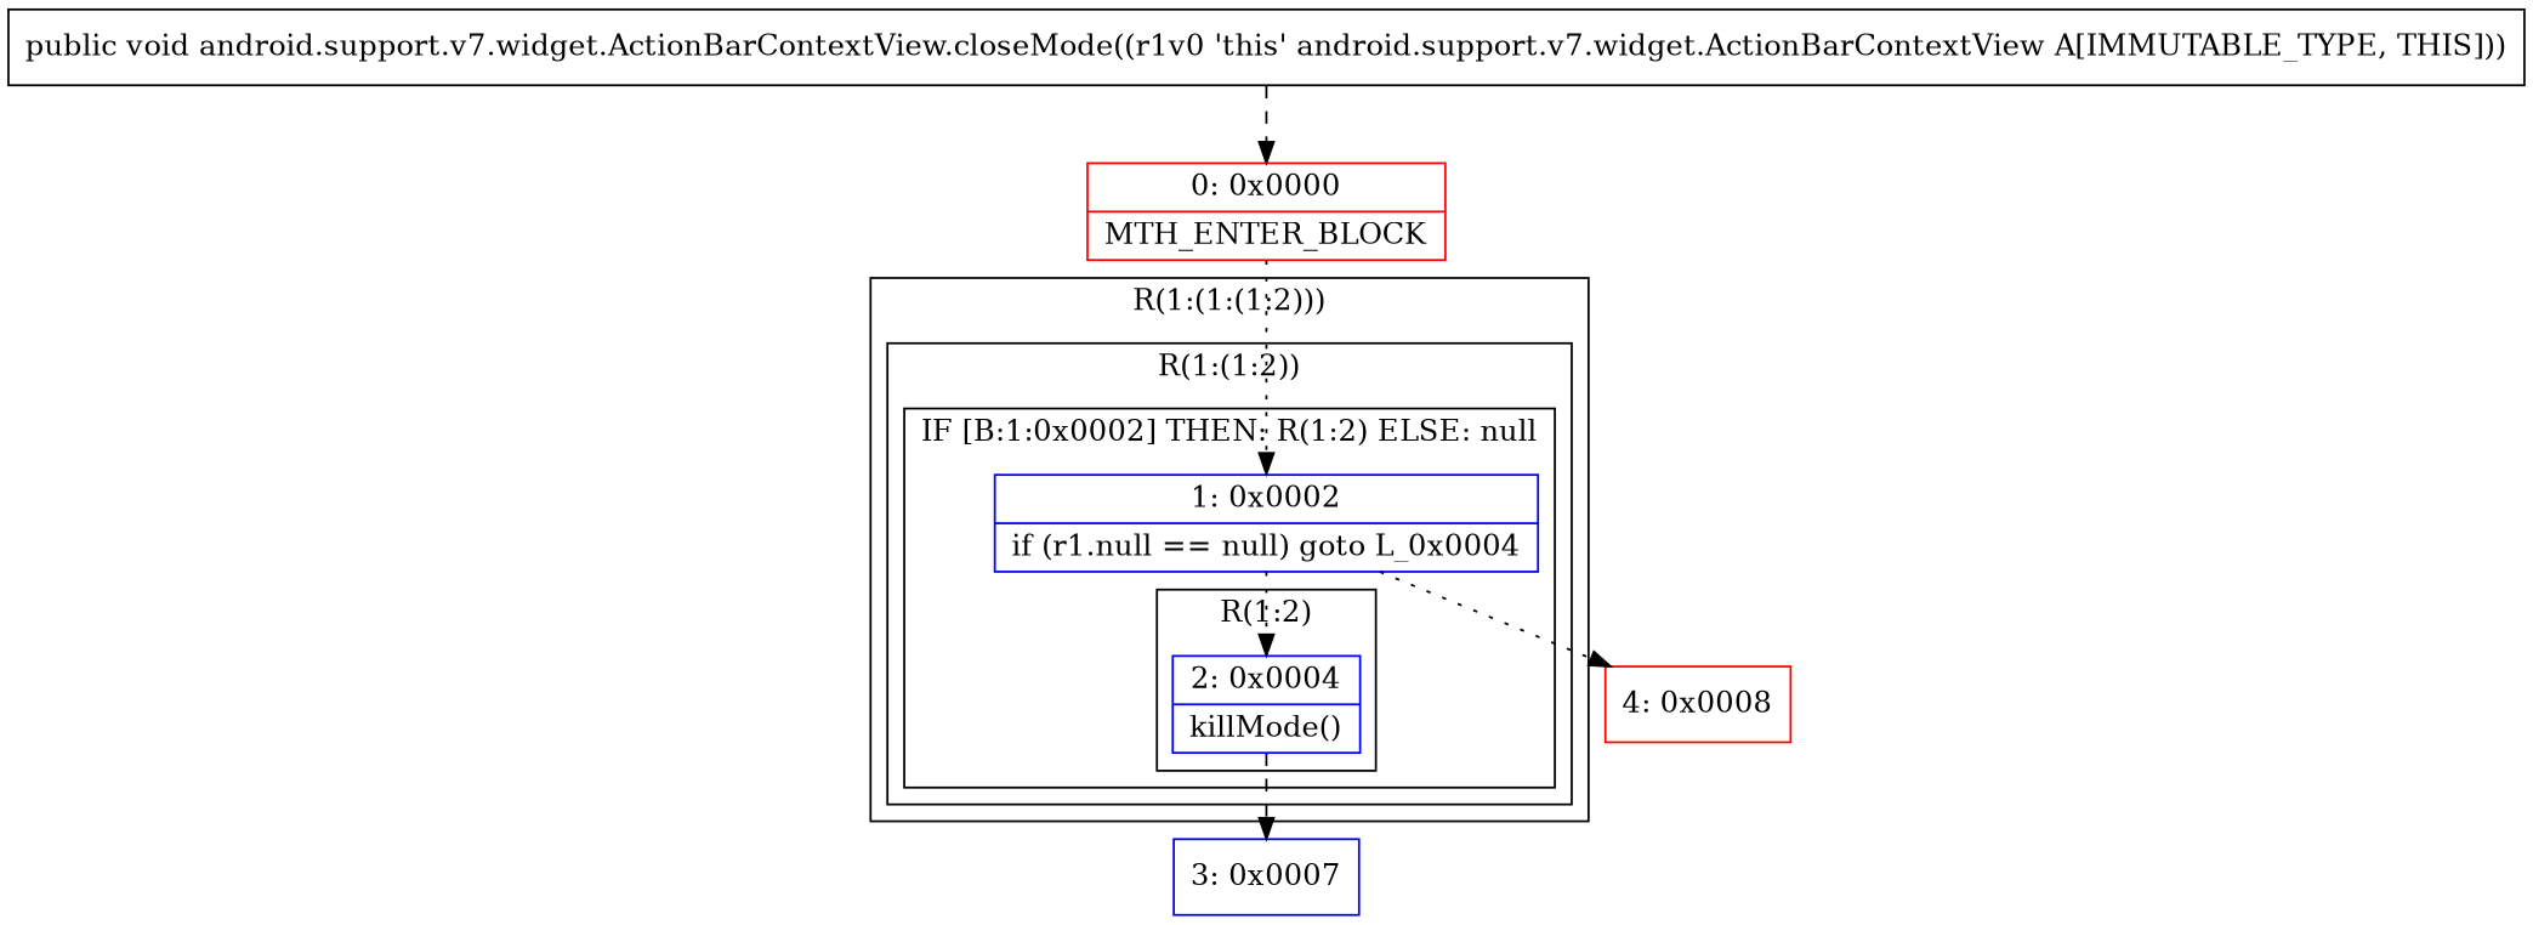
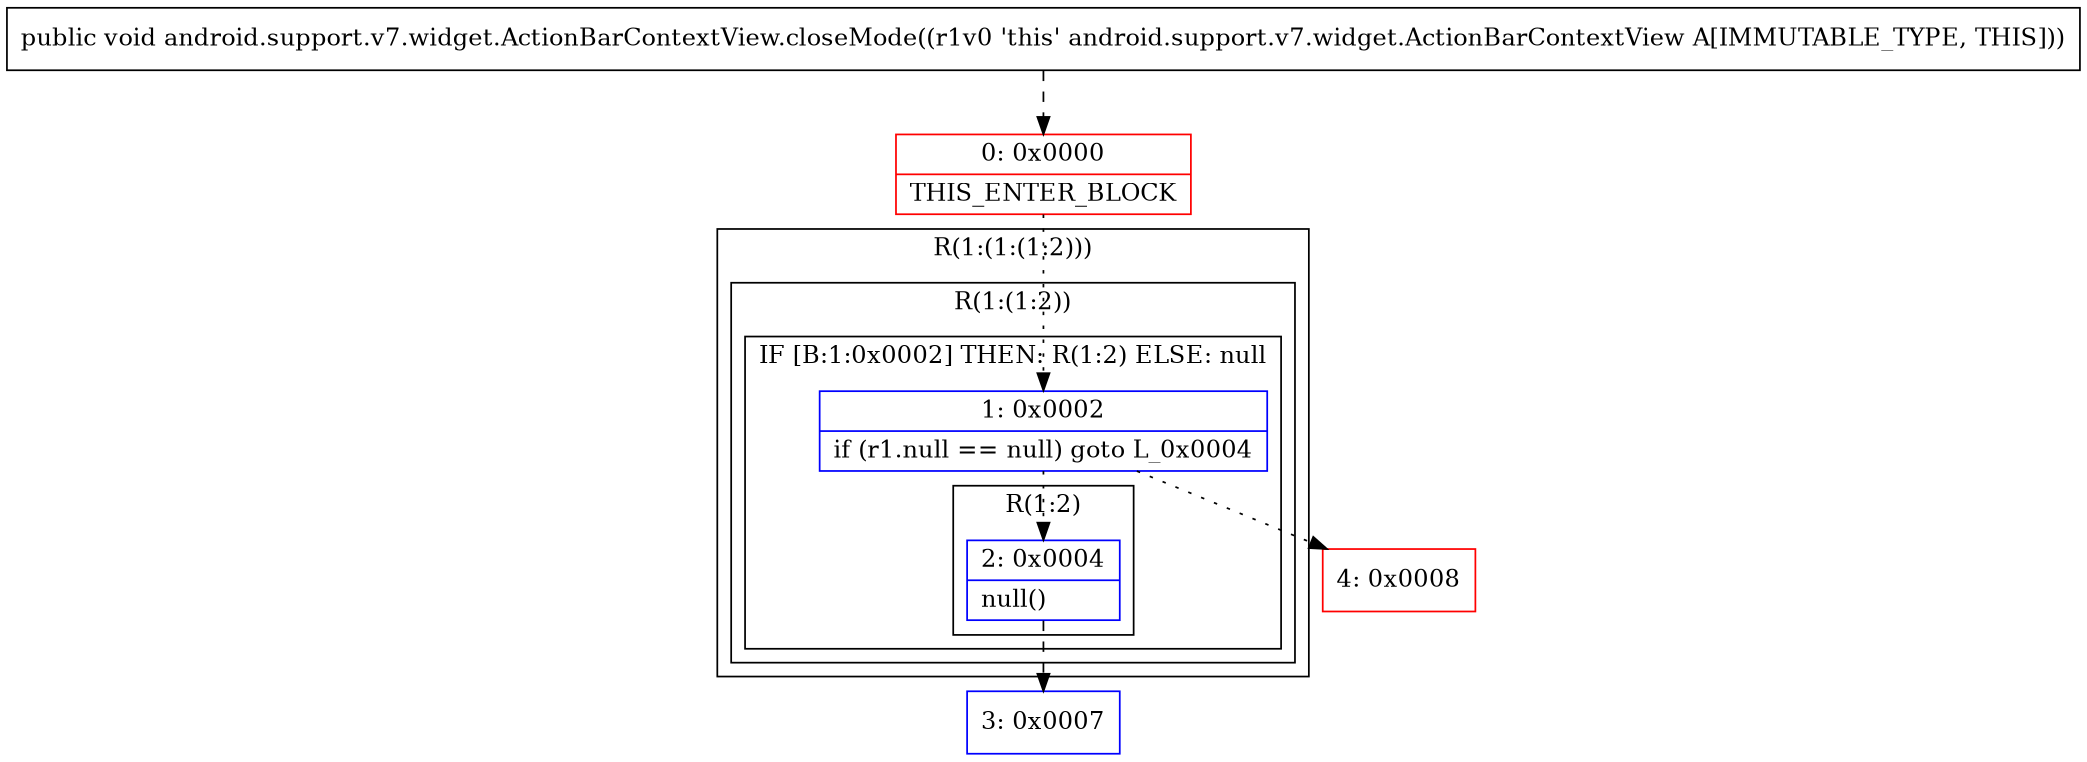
  digraph {
    node [color=blue shape=record]
    edge [style=dotted]
-   n1 [label="{2\:\ 0x0004|killMode()\l}"]
+   n1 [label="{2\:\ 0x0004|null()\l}"]
    n2 [label="{1\:\ 0x0002|if (r1.null == null) goto L_0x0004\l}"]
    n3 [label="{3\:\ 0x0007}"]
    n4 [color=red label="{4\:\ 0x0008}"]
-   n5 [color=red label="{0\:\ 0x0000|MTH_ENTER_BLOCK\l}"]
+   n5 [color=red label="{0\:\ 0x0000|THIS_ENTER_BLOCK\l}"]
    n6 [label="{public void android.support.v7.widget.ActionBarContextView.closeMode((r1v0 'this' android.support.v7.widget.ActionBarContextView A[IMMUTABLE_TYPE, THIS])) }" color=""]
    subgraph cluster_1 {
      label="R(1:(1:(1:2)))"
      subgraph cluster_2 {
        label="R(1:(1:2))"
        subgraph cluster_3 {
          label="IF [B:1:0x0002] THEN: R(1:2) ELSE: null"
          n2
          subgraph cluster_4 {
            label="R(1:2)"
            n1
          }
        }
      }
    }
    n1 -> n3 [style=dashed]
    n2 -> n1
    n2 -> n4
    n5 -> n2
    n6 -> n5 [style=dashed]
  }
